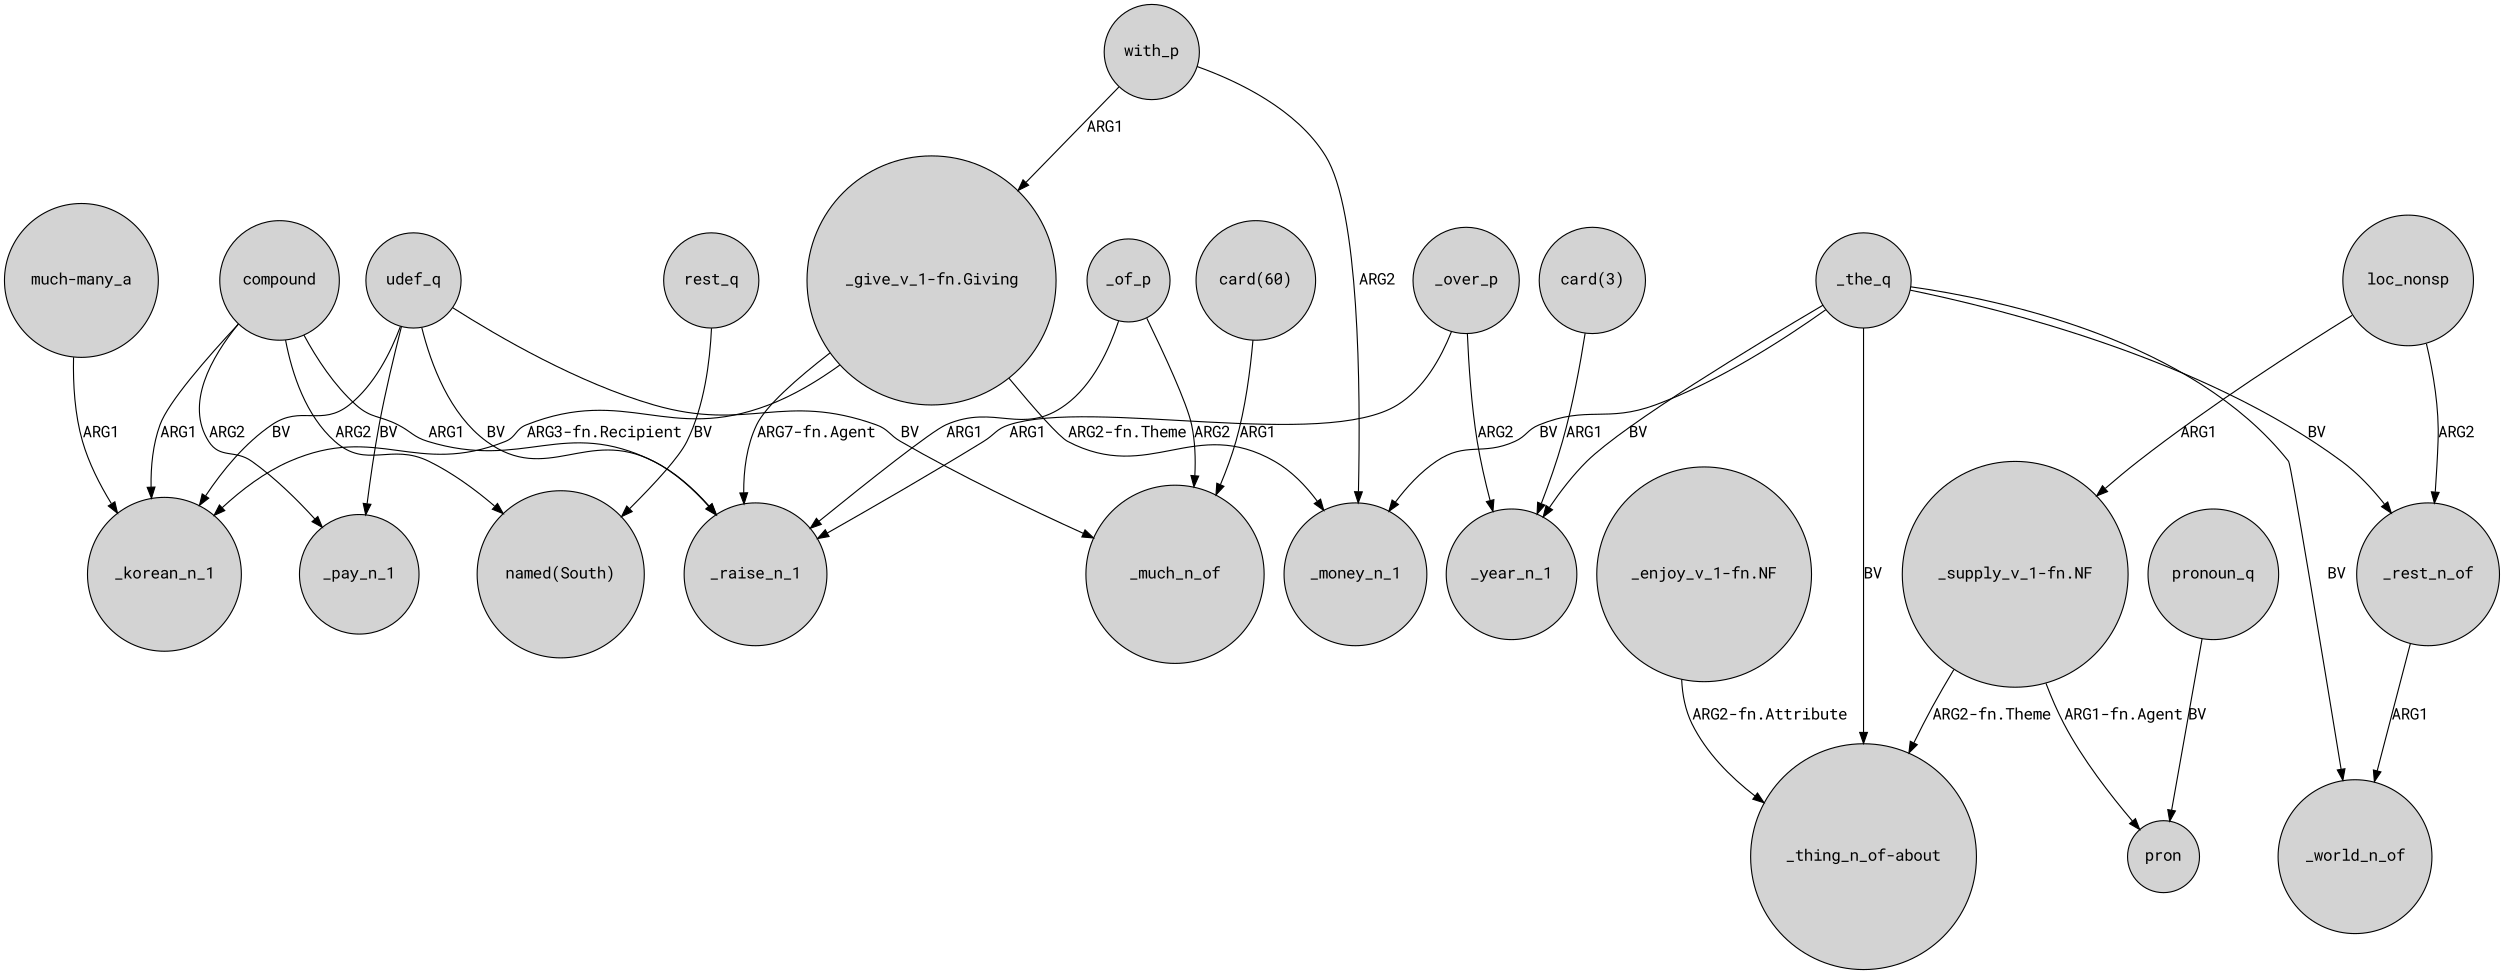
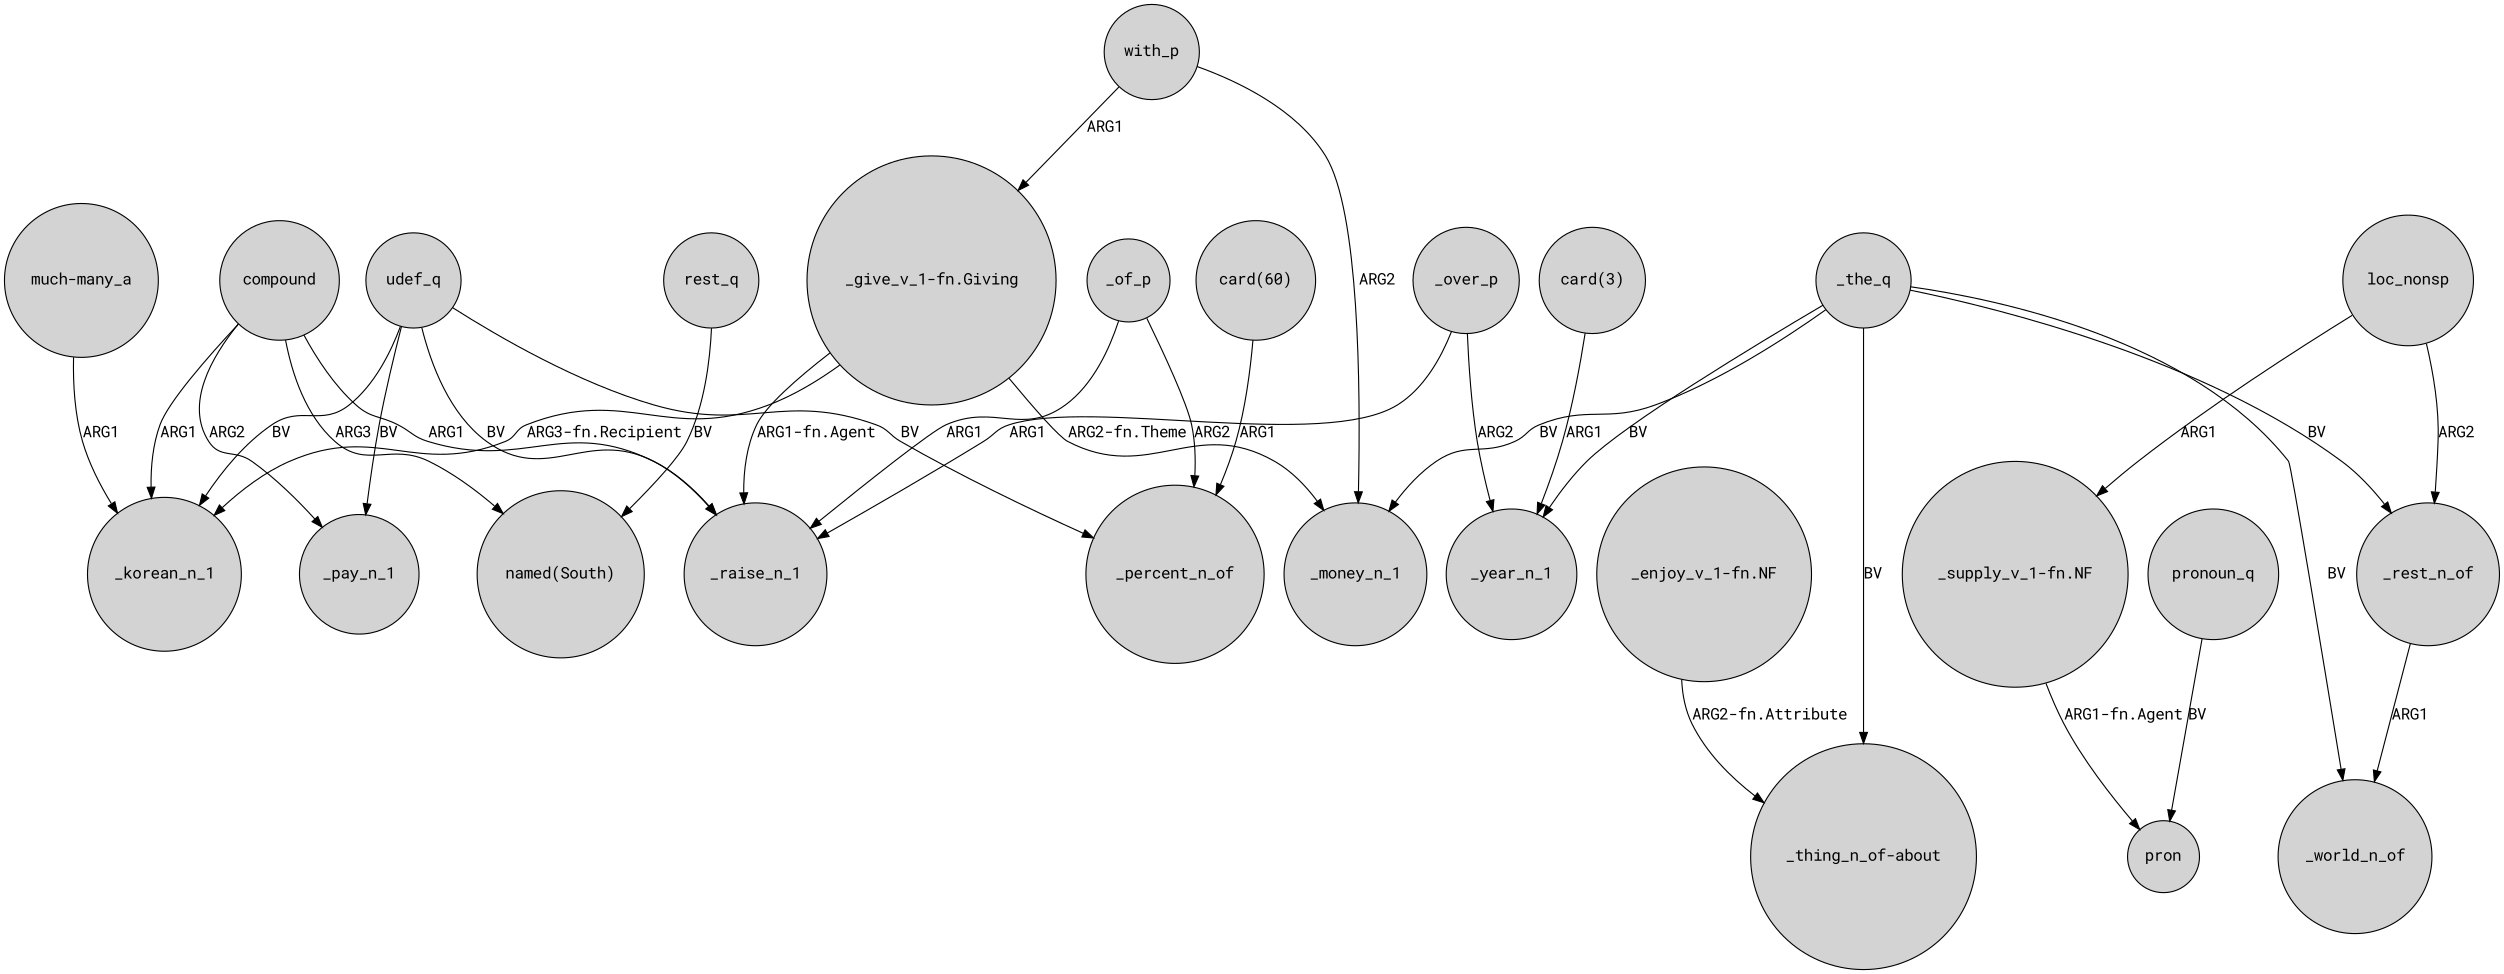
  digraph {
    fontname="Roboto Mono"
    node [fontname="Roboto Mono" shape=circle style=filled]
    edge [fontname="Roboto Mono"]
    compound
    _korean_n_1
    "named(South)"
    _raise_n_1
    _pay_n_1
    loc_nonsp
    "_supply_v_1-fn.NF"
    _rest_n_of
    "_thing_n_of-about"
    pron
    _world_n_of
    _the_q
    _money_n_1
    _year_n_1
    "much-many_a"
    "card(60)"
-   _percent_n_of [label=_much_n_of]
+   _percent_n_of
    udef_q
    "_give_v_1-fn.Giving"
    _of_p
    pronoun_q
    "_enjoy_v_1-fn.NF"
    "card(3)"
    with_p
    _over_p
    n26 [label=rest_q]
    compound -> _korean_n_1 [label=ARG1]
-   compound -> "named(South)" [label=ARG2]
+   compound -> "named(South)" [label=ARG3]
    compound -> _raise_n_1 [label=ARG1]
    compound -> _pay_n_1 [label=ARG2]
    loc_nonsp -> "_supply_v_1-fn.NF" [label=ARG1]
    loc_nonsp -> _rest_n_of [label=ARG2]
-   "_supply_v_1-fn.NF" -> "_thing_n_of-about" [label="ARG2-fn.Theme"]
    "_supply_v_1-fn.NF" -> pron [label="ARG1-fn.Agent"]
    _rest_n_of -> _world_n_of [label=ARG1]
    _the_q -> _rest_n_of [label=BV]
    _the_q -> "_thing_n_of-about" [label=BV]
    _the_q -> _world_n_of [label=BV]
    _the_q -> _money_n_1 [label=BV]
    _the_q -> _year_n_1 [label=BV]
    "much-many_a" -> _korean_n_1 [label=ARG1]
    "card(60)" -> _percent_n_of [label=ARG1]
    udef_q -> _korean_n_1 [label=BV]
    udef_q -> _raise_n_1 [label=BV]
    udef_q -> _pay_n_1 [label=BV]
    udef_q -> _percent_n_of [label=BV]
    "_give_v_1-fn.Giving" -> _korean_n_1 [label="ARG3-fn.Recipient"]
-   "_give_v_1-fn.Giving" -> _raise_n_1 [label="ARG7-fn.Agent"]
+   "_give_v_1-fn.Giving" -> _raise_n_1 [label="ARG1-fn.Agent"]
    "_give_v_1-fn.Giving" -> _money_n_1 [label="ARG2-fn.Theme"]
    _of_p -> _raise_n_1 [label=ARG1]
    _of_p -> _percent_n_of [label=ARG2]
    pronoun_q -> pron [label=BV]
    "_enjoy_v_1-fn.NF" -> "_thing_n_of-about" [label="ARG2-fn.Attribute"]
    "card(3)" -> _year_n_1 [label=ARG1]
    with_p -> _money_n_1 [label=ARG2]
    with_p -> "_give_v_1-fn.Giving" [label=ARG1]
    _over_p -> _raise_n_1 [label=ARG1]
    _over_p -> _year_n_1 [label=ARG2]
    n26 -> "named(South)" [label=BV]
  }
